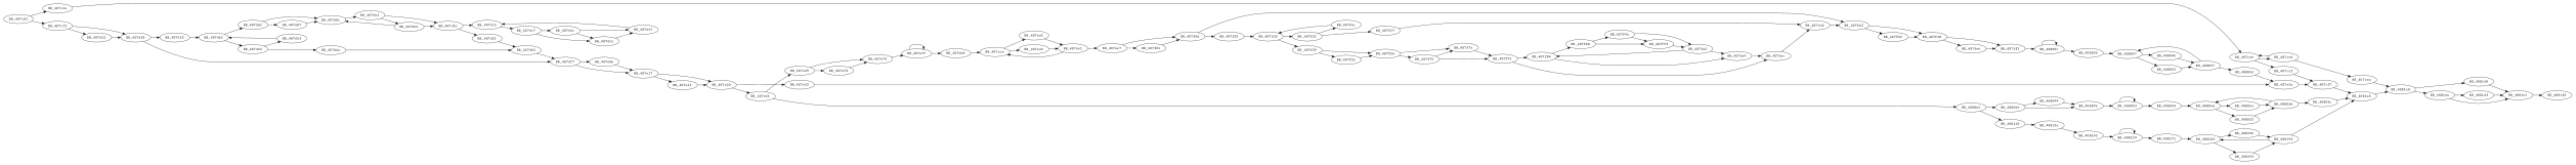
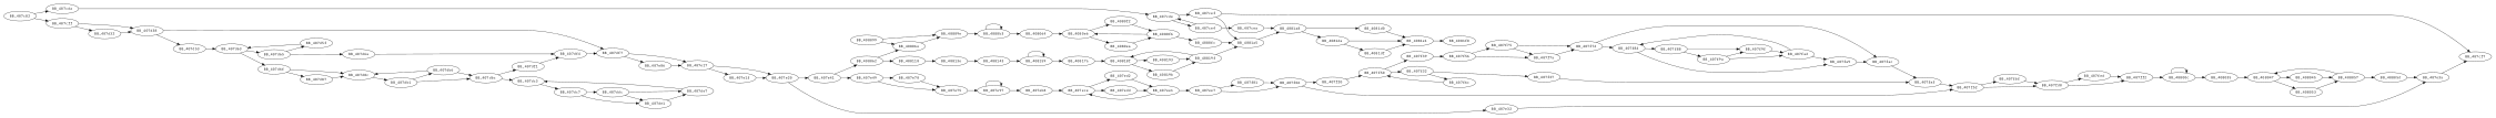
  digraph {
    fontname="IBM Plex Mono"
    rankdir=LR
    node [fontname="IBM Plex Mono"]
    edge [fontname="IBM Plex Mono"]
    BB_407c82
    BB_407cda
    BB_407cff
    BB_407cde
    BB_407d32
    n6 [label=BB_407d38]
    BB_407ce4
    BB_407cef
    BB_407d53
    BB_407df7
    BB_407cea
    BB_407cf7
    BB_4081a8
    BB_4081a5
    BB_4081d0
    BB_4081da
    BB_4081e1
    BB_4081df
    BB_407d63
    BB_407e06
    BB_407e17
    BB_407d65
    BB_407d6f
    BB_407e1f
    BB_407e20
    BB_407d5f
    BB_407d6a
    BB_407d87
    BB_407d8c
    BB_407df4
    BB_407db1
    BB_407db6
    BB_407dbc
    BB_407dc3
    BB_407df1
    BB_407dc7
    BB_407ddc
    BB_407de1
    BB_407de7
    BB_407e32
    BB_407e41
    BB_407e3a
    BB_407e49
    BB_408062
    BB_407e70
    BB_407e75
    BB_40806e
    BB_408110
    BB_407e97
    BB_408099
    BB_40809e
    BB_40813e
    BB_407eb8
    BB_407ece
    BB_407ed2
    BB_407edd
    BB_407ee1
    BB_407ee7
    BB_407f01
    BB_407f06
    BB_407f20
    BB_407fb2
    n63 [label=BB_407f50]
    BB_407fbf
    BB_407fd0
    BB_407f32
    BB_407f39
    BB_407fed
    BB_407ff2
    n70 [label=BB_407f6c]
    BB_407f37
-   BB_407f51
    BB_407f56
    BB_407faf
    BB_407f75
    BB_407f7a
    BB_407f7d
    BB_407f84
    BB_407fac
    BB_407f88
    BB_407fa9
    BB_407f9a
    BB_407f9f
    BB_407fa2
    BB_40800c
    BB_408035
    BB_408047
    BB_40804b
    BB_408053
    BB_408057
    BB_40805d
    BB_4080b3
    BB_408143
    BB_408159
    BB_4080d4
    BB_4080e6
    BB_4080ea
    BB_4080f2
    BB_4080f6
    BB_4080fc
    BB_40817a
    BB_40818f
    BB_408193
    BB_40819b
    BB_40819f
    BB_4081f0
    BB_407c82 -> BB_407cda
    BB_407c82 -> BB_407cff
    BB_407cda -> BB_407cde
    BB_407cff -> BB_407d32
    BB_407cff -> n6
    BB_407cde -> BB_407ce4
    BB_407cde -> BB_407cef
    BB_407d32 -> n6
    n6 -> BB_407d53
    n6 -> BB_407df7
    BB_407ce4 -> BB_407cde
    BB_407ce4 -> BB_407cea
    BB_407cef -> BB_407cf7
    BB_407d53 -> BB_407d63
    BB_407df7 -> BB_407e06
    BB_407df7 -> BB_407e17
    BB_407cea -> BB_4081a8
-   BB_407cf7 -> BB_4081a5
+   BB_407cef -> BB_4081a5
    BB_4081a8 -> BB_4081d0
    BB_4081a8 -> BB_4081da
    BB_4081a5 -> BB_4081a8
    BB_4081d0 -> BB_4081e1
    BB_4081da -> BB_4081e1
    BB_4081da -> BB_4081df
    BB_4081e1 -> BB_4081f0
    BB_4081df -> BB_4081e1
    BB_407d63 -> BB_407d65
    BB_407d63 -> BB_407d6f
    BB_407e06 -> BB_407e17
    BB_407e17 -> BB_407e1f
    BB_407e17 -> BB_407e20
    BB_407d65 -> BB_407d5f
    BB_407d65 -> BB_407d6a
    BB_407d6f -> BB_407d87
    BB_407d6f -> BB_407d8c
    BB_407e1f -> BB_407e20
    BB_407e20 -> BB_407e32
    BB_407e20 -> BB_407e41
    BB_407d5f -> BB_407d63
    BB_407d6a -> BB_407df4
    BB_407d87 -> BB_407d8c
    BB_407d8c -> BB_407db1
    BB_407df4 -> BB_407df7
    BB_407db1 -> BB_407db6
    BB_407db1 -> BB_407dbc
    BB_407db6 -> BB_407d8c
    BB_407db6 -> BB_407dbc
    BB_407dbc -> BB_407dc3
    BB_407dbc -> BB_407df1
    BB_407dc3 -> BB_407dc7
    BB_407df1 -> BB_407df4
    BB_407dc7 -> BB_407ddc
    BB_407dc7 -> BB_407de1
    BB_407ddc -> BB_407de1
    BB_407ddc -> BB_407de7
    BB_407de1 -> BB_407de7
    BB_407de7 -> BB_407dc3
    BB_407e32 -> BB_407e3a
    BB_407e41 -> BB_407e49
    BB_407e41 -> BB_408062
    BB_407e3a -> BB_407cf7
    BB_407e49 -> BB_407e70
    BB_407e49 -> BB_407e75
    BB_408062 -> BB_40806e
    BB_408062 -> BB_408110
    BB_407e70 -> BB_407e75
    BB_407e75 -> BB_407e97
-   BB_40806e -> BB_408099
+   BB_408099 -> BB_40806e
    BB_40806e -> BB_40809e
    BB_408110 -> BB_40813e
    BB_407e97 -> BB_407e97
    BB_407e97 -> BB_407eb8
    BB_408099 -> BB_40809e
    BB_40809e -> BB_4080b3
    BB_40813e -> BB_408143
    BB_407eb8 -> BB_407ece
    BB_407ece -> BB_407ed2
    BB_407ece -> BB_407edd
    BB_407ed2 -> BB_407ee1
    BB_407edd -> BB_407ee1
    BB_407ee1 -> BB_407ece
    BB_407ee1 -> BB_407ee7
    BB_407ee7 -> BB_407f01
    BB_407ee7 -> BB_407f06
    BB_407f01 -> BB_407f06
    BB_407f06 -> BB_407f20
    BB_407f06 -> BB_407fb2
    BB_407f20 -> n63
    BB_407fb2 -> BB_407fbf
    BB_407fb2 -> BB_407fd0
    n63 -> BB_407f32
    n63 -> BB_407f39
    BB_407fbf -> BB_407fd0
    BB_407fd0 -> BB_407fed
    BB_407fd0 -> BB_407ff2
    BB_407f32 -> n70
    BB_407f32 -> BB_407f37
-   BB_407f39 -> BB_407f51
    BB_407f39 -> BB_407f56
    BB_407fed -> BB_407ff2
    BB_407ff2 -> BB_40800c
    n70 -> n63
    BB_407f37 -> BB_407faf
-   BB_407f51 -> BB_407f56
    BB_407f56 -> BB_407f75
    BB_407f56 -> BB_407f7a
    BB_407faf -> BB_407fb2
    BB_407f75 -> BB_407f7a
    BB_407f75 -> BB_407f7d
    BB_407f7a -> BB_407f7d
    BB_407f7d -> BB_407f84
    BB_407f7d -> BB_407fac
    BB_407f84 -> BB_407f88
    BB_407f84 -> BB_407fa9
    BB_407fac -> BB_407faf
    BB_407f88 -> BB_407f9a
    BB_407f88 -> BB_407f9f
    BB_407fa9 -> BB_407fac
    BB_407f9a -> BB_407f9f
    BB_407f9a -> BB_407fa2
    BB_407f9f -> BB_407fa2
    BB_407fa2 -> BB_407f84
    BB_407fa2 -> BB_407fa9
    BB_40800c -> BB_40800c
    BB_40800c -> BB_408035
    BB_408035 -> BB_408047
    BB_408047 -> BB_40804b
    BB_408047 -> BB_408053
    BB_40804b -> BB_408057
    BB_408053 -> BB_408057
    BB_408057 -> BB_408047
    BB_408057 -> BB_40805d
    BB_40805d -> BB_407e3a
    BB_4080b3 -> BB_4080b3
    BB_4080b3 -> BB_4080d4
    BB_408143 -> BB_408159
    BB_408159 -> BB_408159
    BB_408159 -> BB_40817a
    BB_4080d4 -> BB_4080e6
    BB_4080e6 -> BB_4080ea
    BB_4080e6 -> BB_4080f2
    BB_4080ea -> BB_4080f6
    BB_4080f2 -> BB_4080f6
    BB_4080f6 -> BB_4080e6
    BB_4080f6 -> BB_4080fc
    BB_4080fc -> BB_4081a5
    BB_40817a -> BB_40818f
    BB_40818f -> BB_408193
    BB_40818f -> BB_40819b
    BB_408193 -> BB_40819f
    BB_40819b -> BB_40819f
    BB_40819f -> BB_4081a5
    BB_40819f -> BB_40818f
  }
